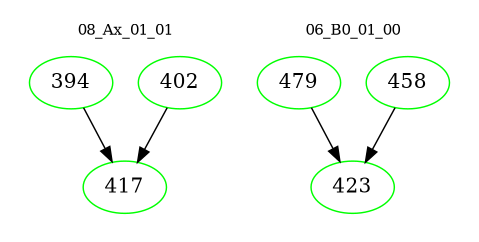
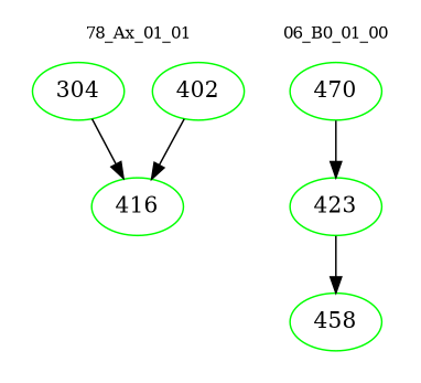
  digraph {
    node [color=green]
    edge [color=black]
    n1 [label=402]
-   n2 [label=394]
-   n3 [label=417]
+   n2 [label=304]
+   n3 [label=416]
    n4 [label=458]
    n5 [label=423]
-   n6 [label=479]
+   n6 [label=470]
    subgraph cluster_1 {
      color=white
      fontsize=10
-     label="08_Ax_01_01"
+     label="78_Ax_01_01"
      n1
      n2
      n3
    }
    subgraph cluster_2 {
      color=white
      fontsize=10
      label="06_B0_01_00"
      n4
      n5
      n6
    }
    n1 -> n3
    n2 -> n3
-   n4 -> n5
+   n5 -> n4
    n6 -> n5
  }
